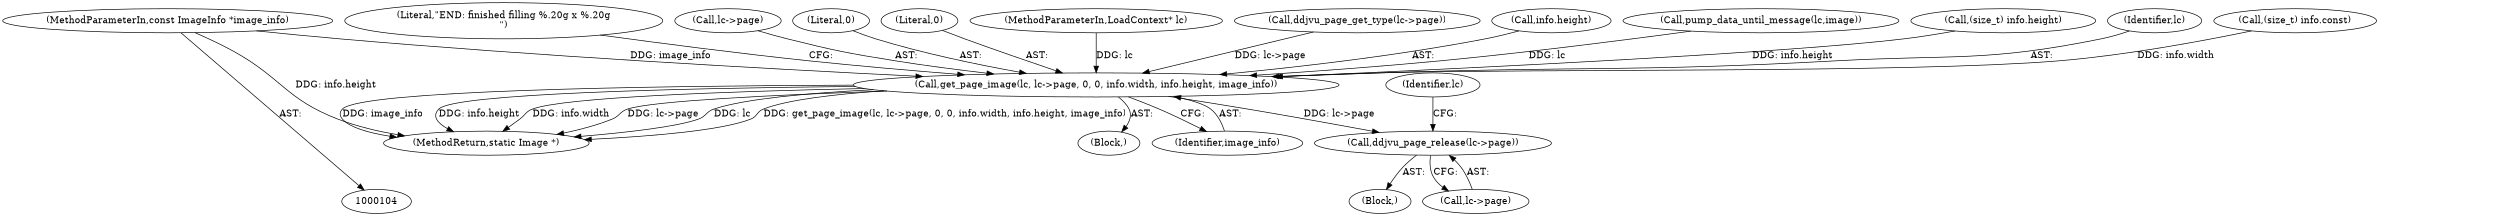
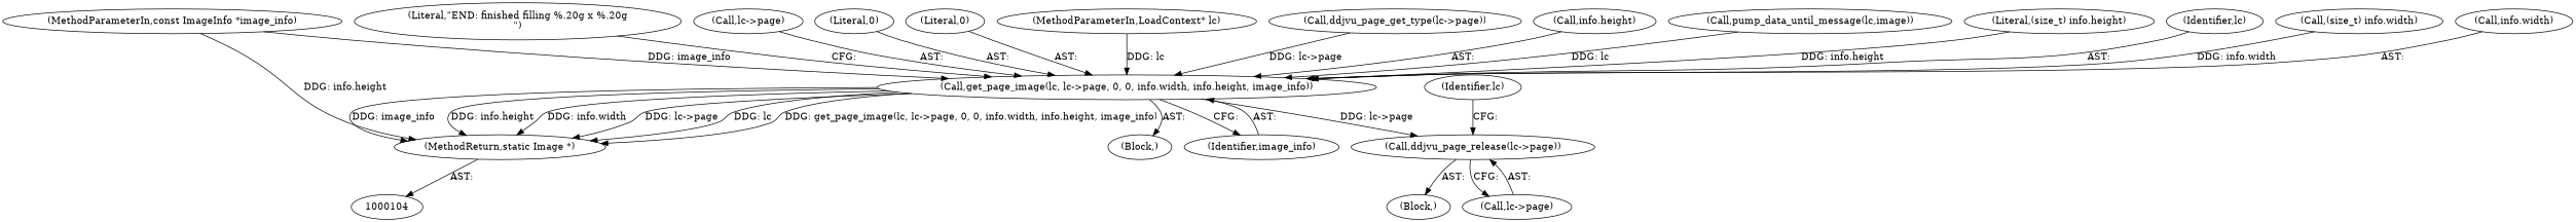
  digraph {
    n1 [label="(MethodParameterIn,const ImageInfo *image_info)"]
    n2 [label="(Call,get_page_image(lc, lc->page, 0, 0, info.width, info.height, image_info))"]
    n3 [label="(MethodReturn,static Image *)"]
    n4 [label=1000104]
    n5 [label="(Call,ddjvu_page_release(lc->page))"]
    n6 [label="(Block,)"]
    n7 [label="(Identifier,image_info)"]
    n8 [label="(Call,lc->page)"]
    n9 [label="(Block,)"]
    n10 [label="(Literal,\"END: finished filling %.20g x %.20g\n\")"]
    n11 [label="(Call,lc->page)"]
    n12 [label="(Literal,0)"]
    n13 [label="(Literal,0)"]
    n14 [label="(MethodParameterIn,LoadContext* lc)"]
    n15 [label="(Call,ddjvu_page_get_type(lc->page))"]
    n16 [label="(Call,info.height)"]
    n17 [label="(Call,pump_data_until_message(lc,image))"]
-   n18 [label="(Call,(size_t) info.height)"]
+   n18 [label="(Literal,(size_t) info.height)"]
    n19 [label="(Identifier,lc)"]
    n20 [label="(Identifier,lc)"]
-   n21 [label="(Call,(size_t) info.const)"]
+   n21 [label="(Call,(size_t) info.width)"]
+   n22 [label="(Call,info.width)"]
    n1 -> n2 [label="DDG: image_info"]
    n1 -> n3 [label="DDG: info.height"]
-   n1 -> n4 [label="AST: "]
+   n3 -> n4 [label="AST: "]
    n2 -> n3 [label="DDG: lc->page"]
    n2 -> n3 [label="DDG: lc"]
    n2 -> n3 [label="DDG: get_page_image(lc, lc->page, 0, 0, info.width, info.height, image_info)"]
    n2 -> n3 [label="DDG: image_info"]
    n2 -> n3 [label="DDG: info.height"]
    n2 -> n3 [label="DDG: info.width"]
    n2 -> n5 [label="DDG: lc->page"]
    n2 -> n6 [label="AST: "]
    n2 -> n7 [label="CFG: "]
    n5 -> n8 [label="CFG: "]
    n5 -> n9 [label="AST: "]
    n7 -> n2 [label="AST: "]
    n8 -> n5 [label="AST: "]
    n10 -> n2 [label="CFG: "]
    n11 -> n2 [label="AST: "]
    n12 -> n2 [label="AST: "]
    n13 -> n2 [label="AST: "]
    n14 -> n2 [label="DDG: lc"]
    n15 -> n2 [label="DDG: lc->page"]
    n16 -> n2 [label="AST: "]
    n17 -> n2 [label="DDG: lc"]
    n18 -> n2 [label="DDG: info.height"]
    n19 -> n2 [label="AST: "]
    n20 -> n5 [label="CFG: "]
    n21 -> n2 [label="DDG: info.width"]
+   n22 -> n2 [label="AST: "]
  }
